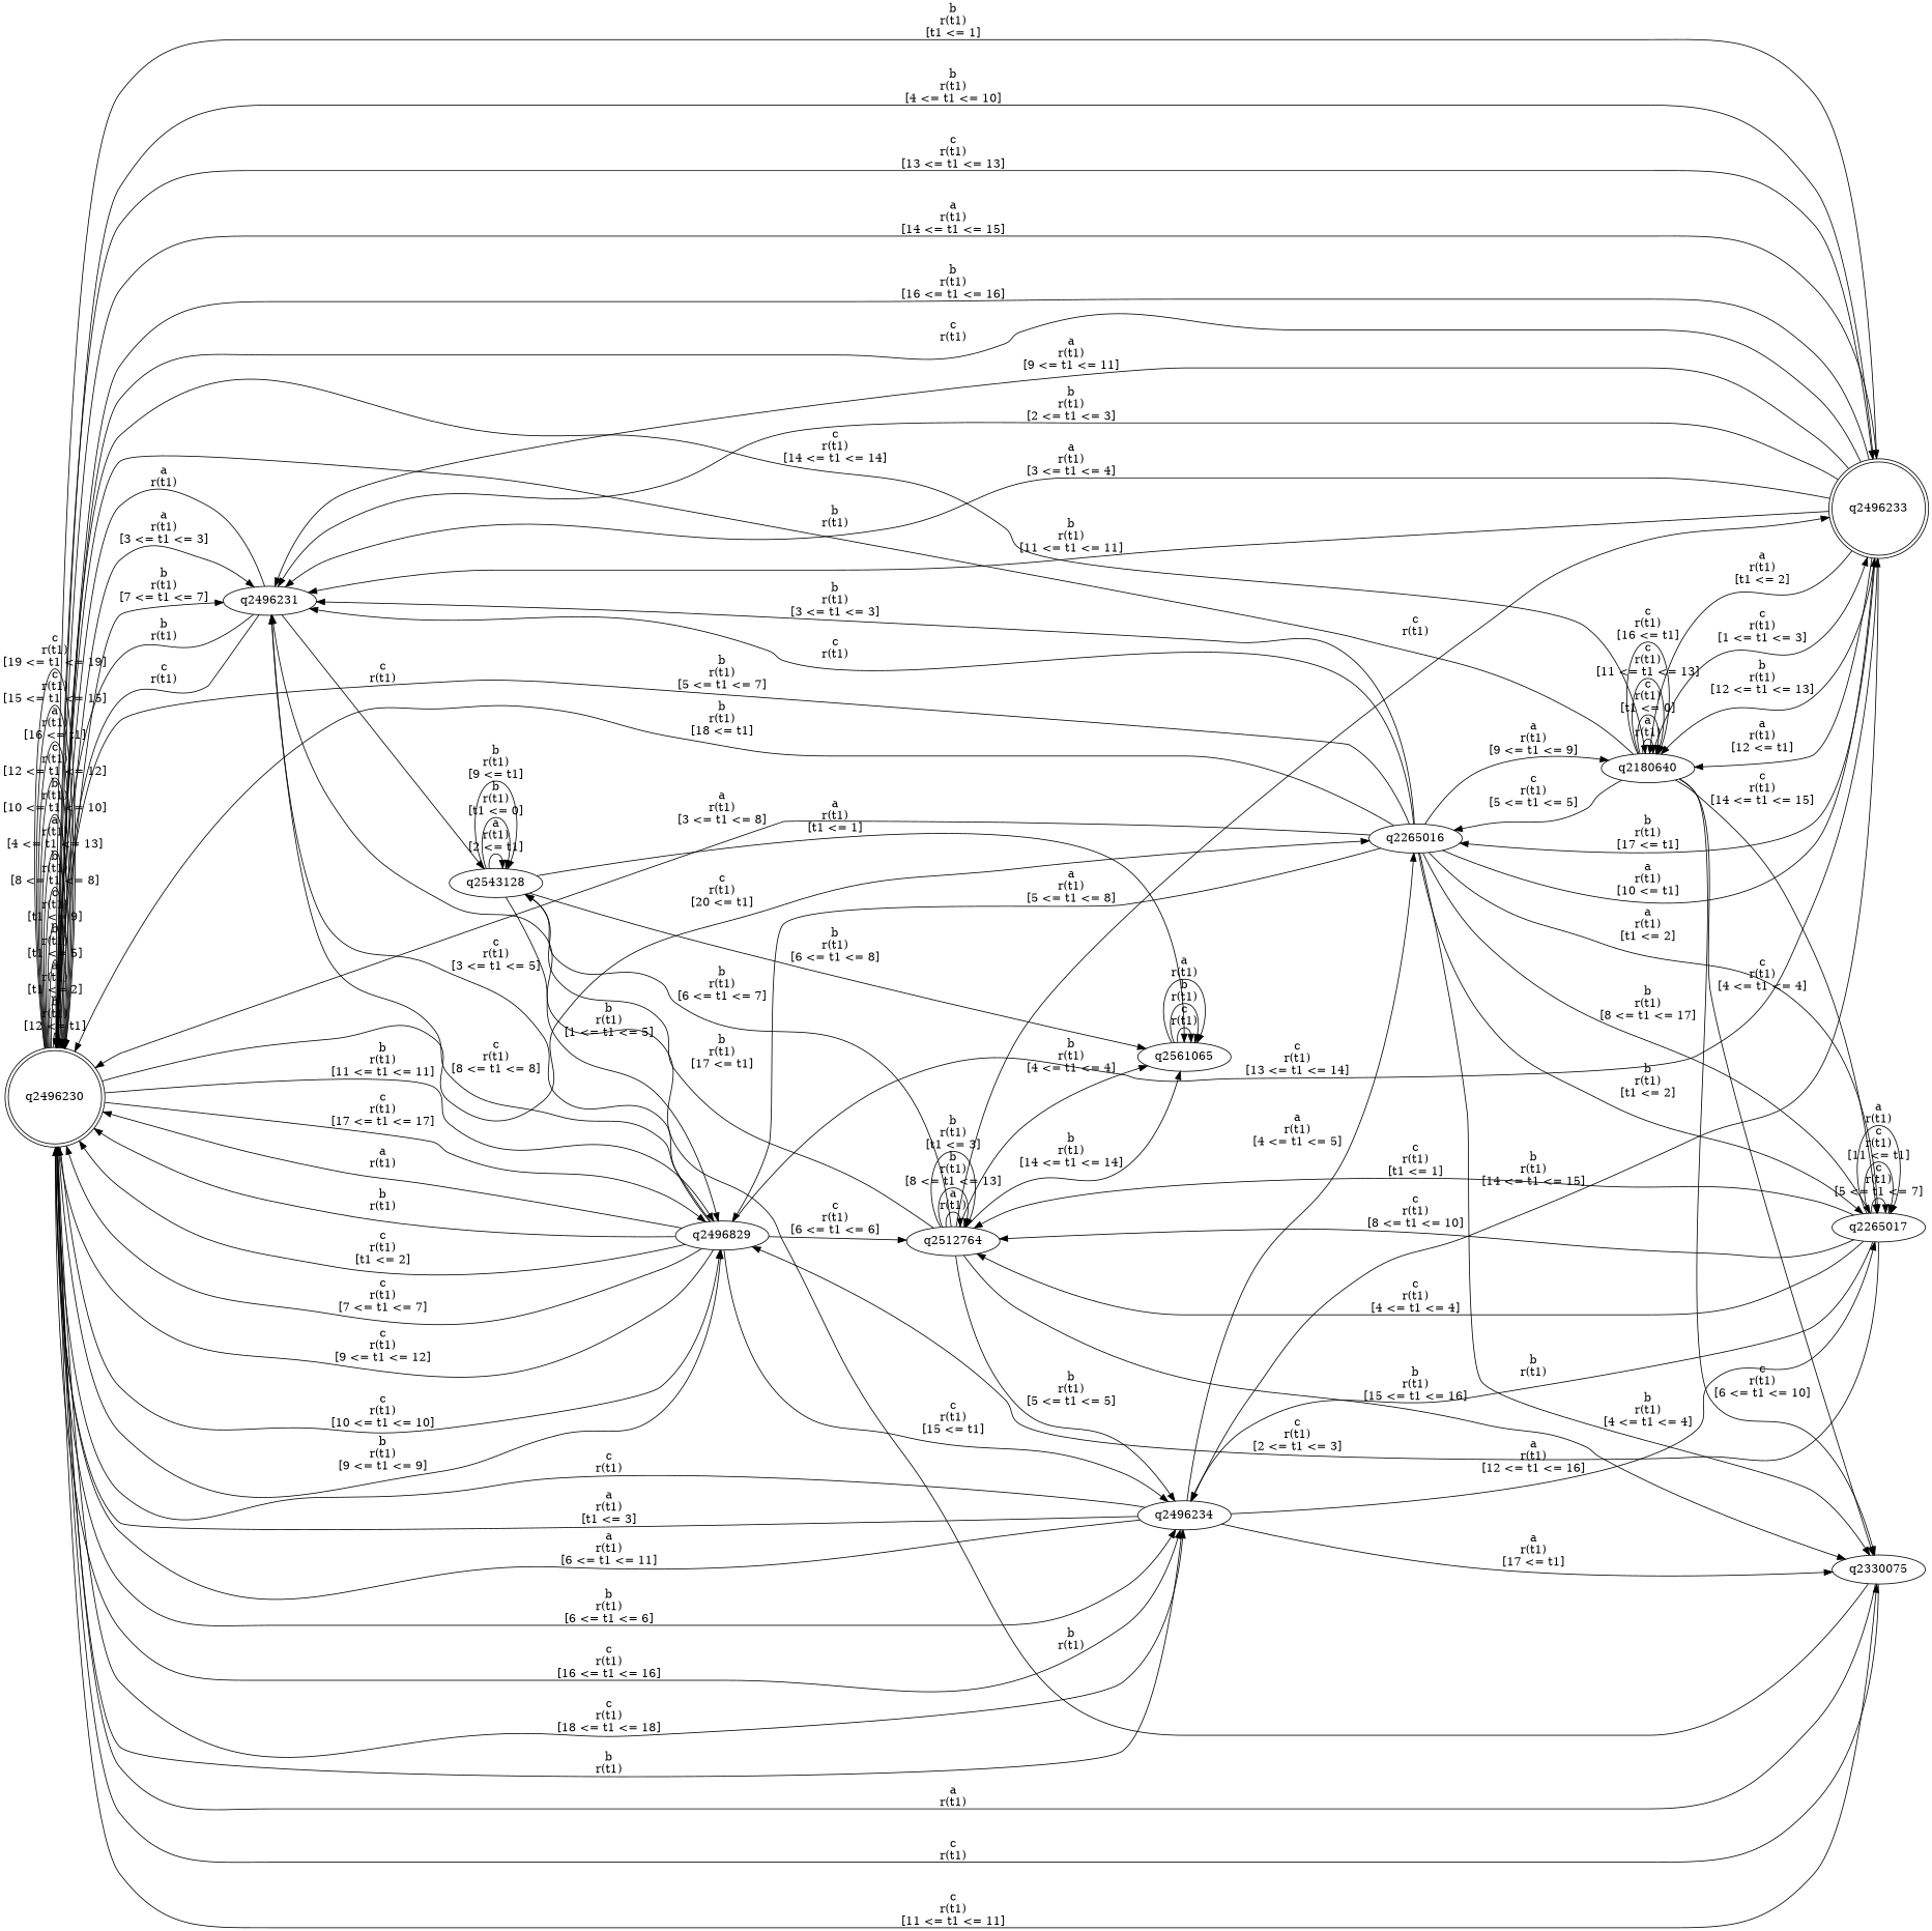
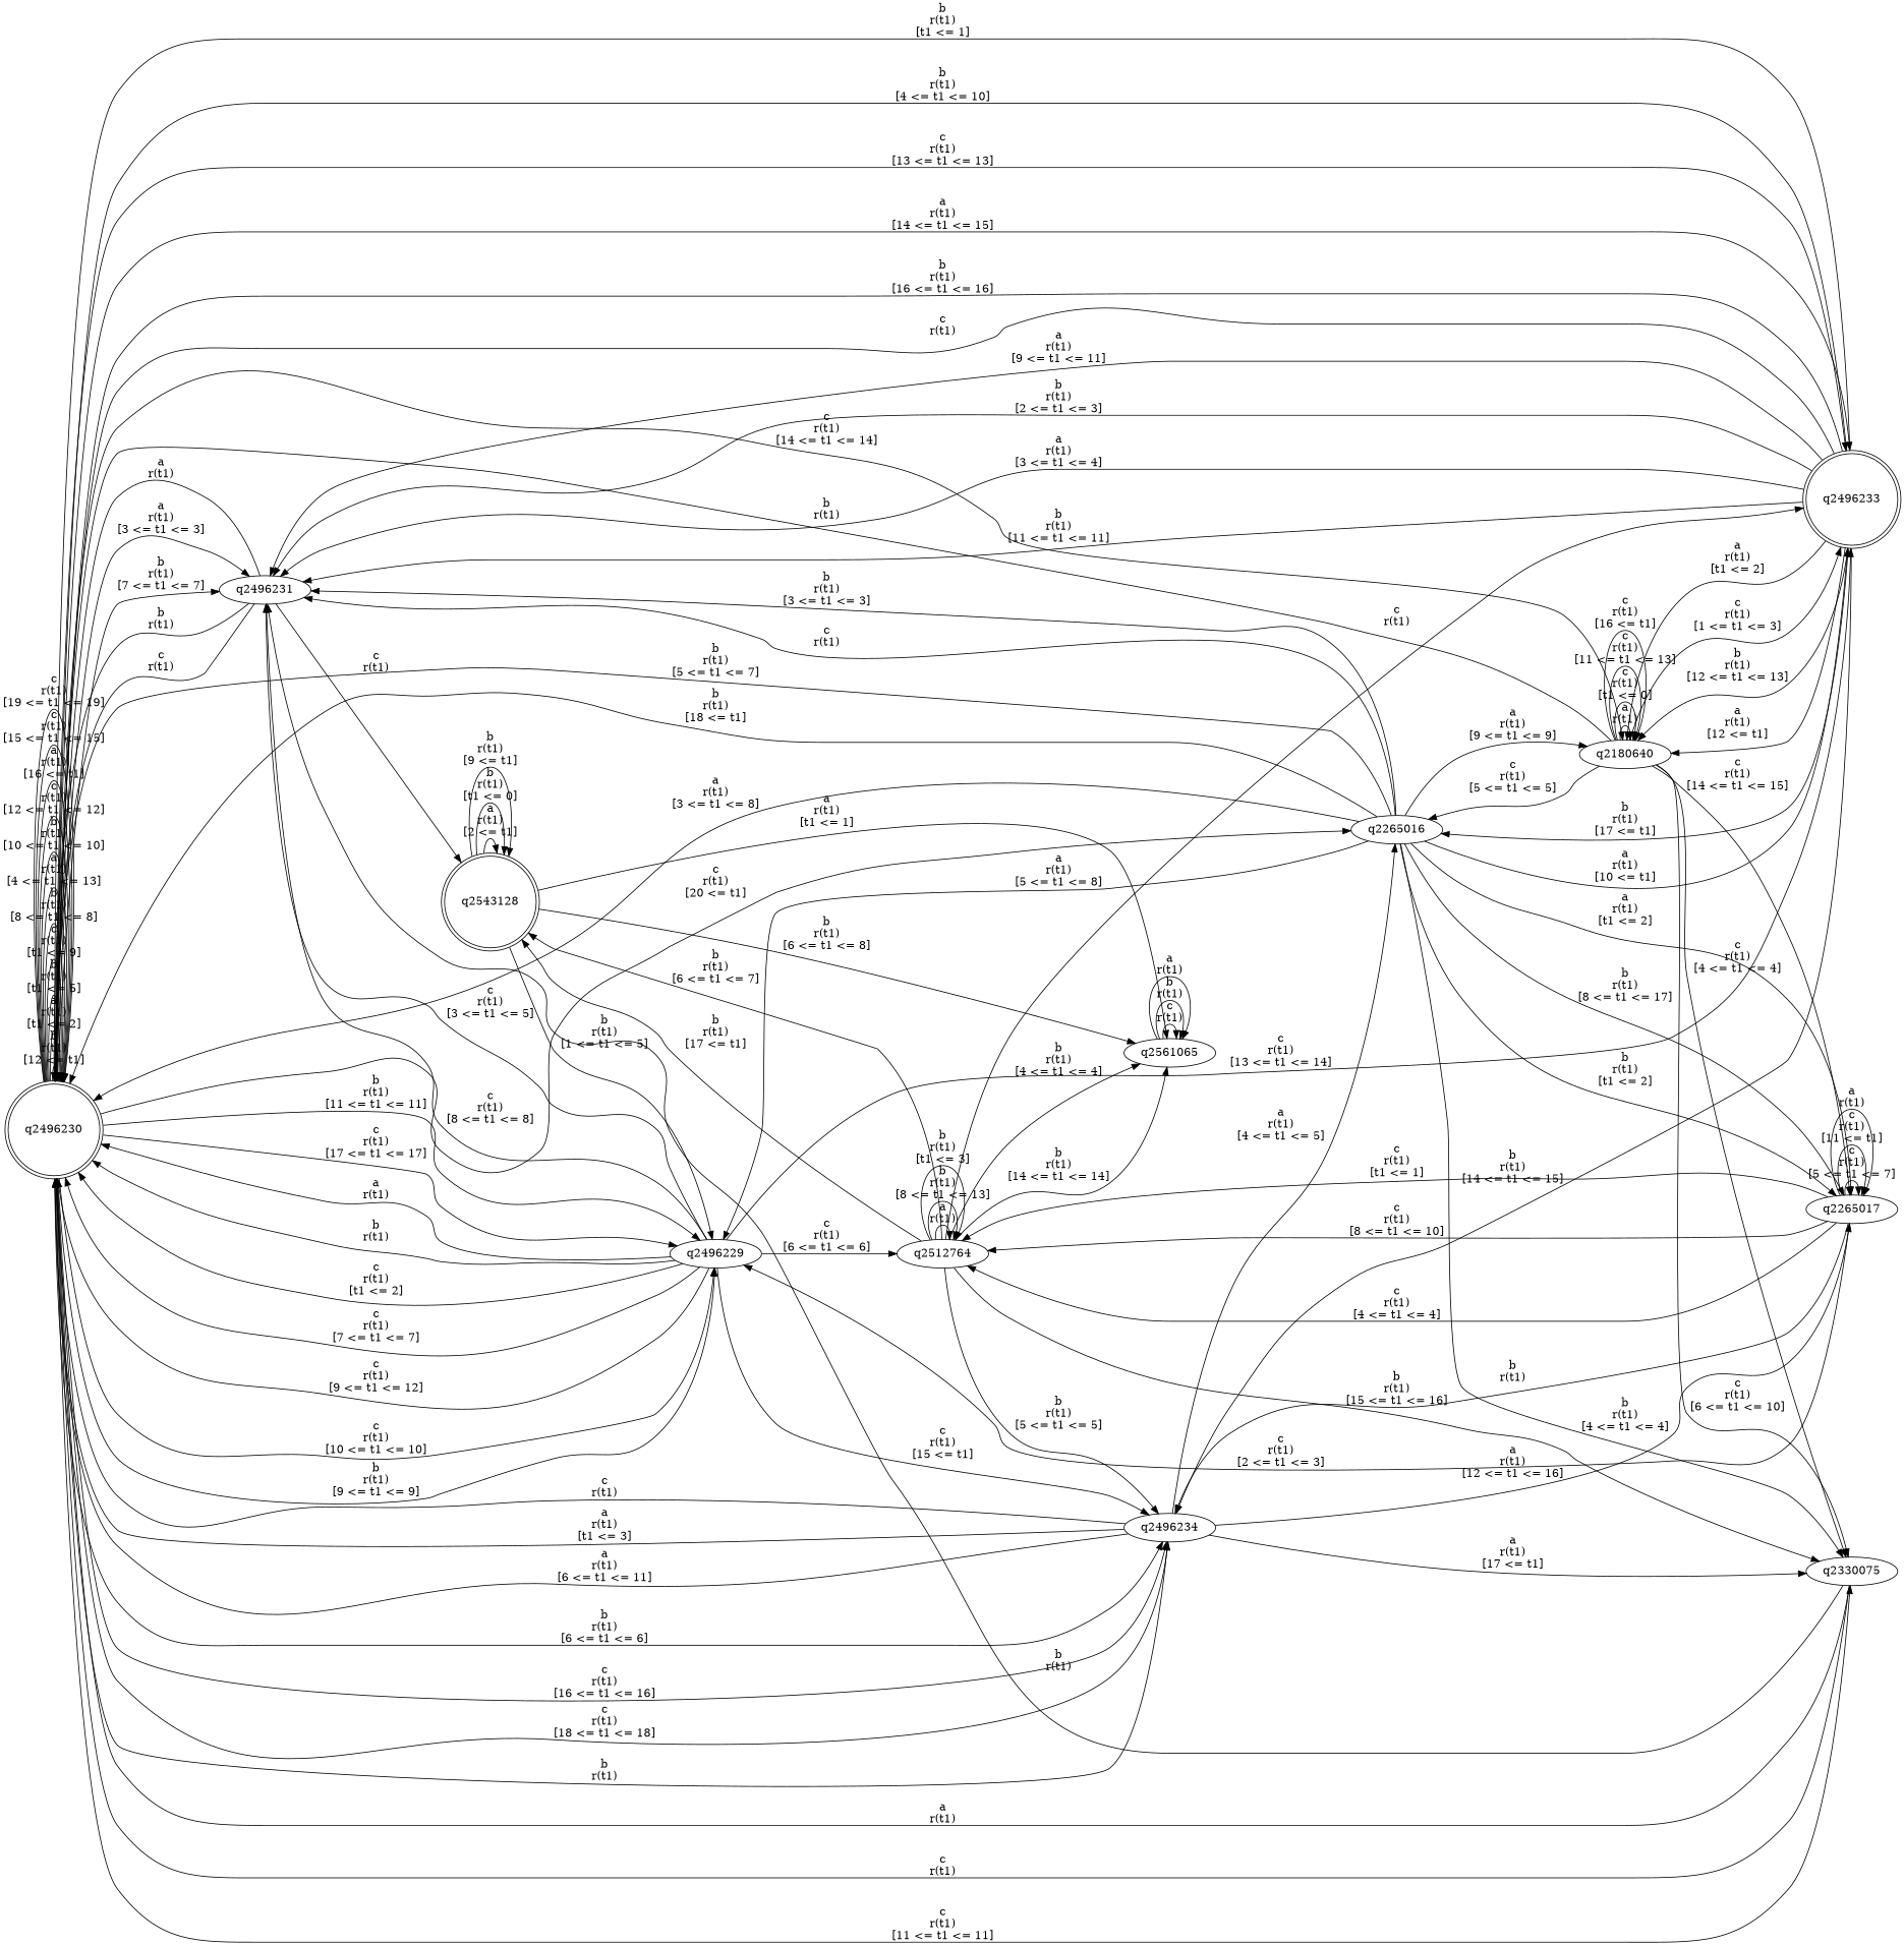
  digraph {
    rankdir=LR
    n1 [label=q2496230 shape=doublecircle]
    n2 [label=q2496231]
    n3 [label=q2496234]
    n4 [label=q2265016]
-   n5 [label=q2496829]
+   n5 [label=q2496229]
    n6 [label=q2496233 shape=doublecircle]
    n7 [label=q2180640]
    n8 [label=q2330075]
-   n9 [label=q2543128]
+   n9 [label=q2543128 shape=doublecircle]
    n10 [label=q2265017]
    n11 [label=q2512764]
    n12 [label=q2561065]
    n1 -> n1 [label="b\nr(t1)\n[12 <= t1]"]
    n1 -> n1 [label="a\nr(t1)\n[t1 <= 2]"]
    n1 -> n1 [label="b\nr(t1)\n[t1 <= 5]"]
    n1 -> n1 [label="c\nr(t1)\n[t1 <= 9]"]
    n1 -> n1 [label="b\nr(t1)\n[8 <= t1 <= 8]"]
    n1 -> n1 [label="a\nr(t1)\n[4 <= t1 <= 13]"]
    n1 -> n1 [label="b\nr(t1)\n[10 <= t1 <= 10]"]
    n1 -> n1 [label="c\nr(t1)\n[12 <= t1 <= 12]"]
    n1 -> n1 [label="a\nr(t1)\n[16 <= t1]"]
    n1 -> n1 [label="c\nr(t1)\n[15 <= t1 <= 15]"]
    n1 -> n1 [label="c\nr(t1)\n[19 <= t1 <= 19]"]
    n1 -> n2 [label="a\nr(t1)\n[3 <= t1 <= 3]"]
    n1 -> n2 [label="b\nr(t1)\n[7 <= t1 <= 7]"]
    n1 -> n3 [label="b\nr(t1)\n[6 <= t1 <= 6]"]
    n1 -> n3 [label="c\nr(t1)\n[16 <= t1 <= 16]"]
    n1 -> n3 [label="c\nr(t1)\n[18 <= t1 <= 18]"]
    n1 -> n4 [label="c\nr(t1)\n[20 <= t1]"]
    n1 -> n5 [label="c\nr(t1)\n[10 <= t1 <= 10]"]
    n1 -> n5 [label="b\nr(t1)\n[9 <= t1 <= 9]"]
    n1 -> n5 [label="b\nr(t1)\n[11 <= t1 <= 11]"]
    n1 -> n5 [label="c\nr(t1)\n[17 <= t1 <= 17]"]
    n1 -> n6 [label="c\nr(t1)\n[13 <= t1 <= 13]"]
    n1 -> n6 [label="a\nr(t1)\n[14 <= t1 <= 15]"]
    n1 -> n7 [label="c\nr(t1)\n[14 <= t1 <= 14]"]
    n1 -> n8 [label="c\nr(t1)\n[11 <= t1 <= 11]"]
    n2 -> n1 [label="b\nr(t1)\n"]
    n2 -> n1 [label="c\nr(t1)\n"]
    n2 -> n1 [label="a\nr(t1)\n"]
    n2 -> n9 [label="c\nr(t1)\n"]
    n3 -> n1 [label="b\nr(t1)\n"]
    n3 -> n1 [label="c\nr(t1)\n"]
    n3 -> n1 [label="a\nr(t1)\n[t1 <= 3]"]
    n3 -> n1 [label="a\nr(t1)\n[6 <= t1 <= 11]"]
    n3 -> n4 [label="a\nr(t1)\n[4 <= t1 <= 5]"]
    n3 -> n8 [label="a\nr(t1)\n[17 <= t1]"]
    n3 -> n10 [label="a\nr(t1)\n[12 <= t1 <= 16]"]
    n4 -> n1 [label="a\nr(t1)\n[3 <= t1 <= 8]"]
    n4 -> n1 [label="b\nr(t1)\n[5 <= t1 <= 7]"]
    n4 -> n1 [label="b\nr(t1)\n[18 <= t1]"]
    n4 -> n2 [label="c\nr(t1)\n"]
    n4 -> n2 [label="b\nr(t1)\n[3 <= t1 <= 3]"]
    n4 -> n5 [label="a\nr(t1)\n[5 <= t1 <= 8]"]
    n4 -> n6 [label="a\nr(t1)\n[10 <= t1]"]
    n4 -> n7 [label="a\nr(t1)\n[9 <= t1 <= 9]"]
    n4 -> n8 [label="b\nr(t1)\n[4 <= t1 <= 4]"]
    n4 -> n10 [label="a\nr(t1)\n[t1 <= 2]"]
    n4 -> n10 [label="b\nr(t1)\n[8 <= t1 <= 17]"]
    n4 -> n10 [label="b\nr(t1)\n[t1 <= 2]"]
    n5 -> n1 [label="a\nr(t1)\n"]
    n5 -> n1 [label="b\nr(t1)\n"]
    n5 -> n1 [label="c\nr(t1)\n[t1 <= 2]"]
    n5 -> n1 [label="c\nr(t1)\n[7 <= t1 <= 7]"]
    n5 -> n1 [label="c\nr(t1)\n[9 <= t1 <= 12]"]
    n5 -> n2 [label="c\nr(t1)\n[3 <= t1 <= 5]"]
    n5 -> n2 [label="c\nr(t1)\n[8 <= t1 <= 8]"]
    n5 -> n3 [label="c\nr(t1)\n[15 <= t1]"]
    n5 -> n6 [label="c\nr(t1)\n[13 <= t1 <= 14]"]
    n5 -> n11 [label="c\nr(t1)\n[6 <= t1 <= 6]"]
    n6 -> n1 [label="c\nr(t1)\n"]
    n6 -> n1 [label="b\nr(t1)\n[t1 <= 1]"]
    n6 -> n1 [label="b\nr(t1)\n[4 <= t1 <= 10]"]
    n6 -> n1 [label="b\nr(t1)\n[16 <= t1 <= 16]"]
    n6 -> n2 [label="b\nr(t1)\n[2 <= t1 <= 3]"]
    n6 -> n2 [label="a\nr(t1)\n[3 <= t1 <= 4]"]
    n6 -> n2 [label="b\nr(t1)\n[11 <= t1 <= 11]"]
    n6 -> n2 [label="a\nr(t1)\n[9 <= t1 <= 11]"]
    n6 -> n3 [label="b\nr(t1)\n[14 <= t1 <= 15]"]
    n6 -> n4 [label="b\nr(t1)\n[17 <= t1]"]
    n6 -> n7 [label="b\nr(t1)\n[12 <= t1 <= 13]"]
    n6 -> n7 [label="a\nr(t1)\n[12 <= t1]"]
    n6 -> n7 [label="a\nr(t1)\n[t1 <= 2]"]
    n7 -> n1 [label="b\nr(t1)\n"]
    n7 -> n4 [label="c\nr(t1)\n[5 <= t1 <= 5]"]
    n7 -> n6 [label="c\nr(t1)\n[1 <= t1 <= 3]"]
    n7 -> n7 [label="a\nr(t1)\n"]
    n7 -> n7 [label="c\nr(t1)\n[t1 <= 0]"]
    n7 -> n7 [label="c\nr(t1)\n[11 <= t1 <= 13]"]
    n7 -> n7 [label="c\nr(t1)\n[16 <= t1]"]
    n7 -> n8 [label="c\nr(t1)\n[4 <= t1 <= 4]"]
    n7 -> n8 [label="c\nr(t1)\n[6 <= t1 <= 10]"]
    n7 -> n10 [label="c\nr(t1)\n[14 <= t1 <= 15]"]
    n8 -> n1 [label="a\nr(t1)\n"]
    n8 -> n1 [label="c\nr(t1)\n"]
    n8 -> n2 [label="b\nr(t1)\n"]
    n9 -> n5 [label="b\nr(t1)\n[1 <= t1 <= 5]"]
    n9 -> n9 [label="a\nr(t1)\n[2 <= t1]"]
    n9 -> n9 [label="b\nr(t1)\n[t1 <= 0]"]
    n9 -> n9 [label="b\nr(t1)\n[9 <= t1]"]
    n9 -> n12 [label="a\nr(t1)\n[t1 <= 1]"]
    n9 -> n12 [label="b\nr(t1)\n[6 <= t1 <= 8]"]
    n10 -> n3 [label="b\nr(t1)\n"]
    n10 -> n5 [label="c\nr(t1)\n[2 <= t1 <= 3]"]
    n10 -> n10 [label="c\nr(t1)\n[5 <= t1 <= 7]"]
    n10 -> n10 [label="c\nr(t1)\n[11 <= t1]"]
    n10 -> n10 [label="a\nr(t1)\n"]
    n10 -> n11 [label="c\nr(t1)\n[4 <= t1 <= 4]"]
    n10 -> n11 [label="c\nr(t1)\n[t1 <= 1]"]
    n10 -> n11 [label="c\nr(t1)\n[8 <= t1 <= 10]"]
    n11 -> n3 [label="b\nr(t1)\n[5 <= t1 <= 5]"]
    n11 -> n6 [label="c\nr(t1)\n"]
    n11 -> n8 [label="b\nr(t1)\n[15 <= t1 <= 16]"]
    n11 -> n9 [label="b\nr(t1)\n[6 <= t1 <= 7]"]
    n11 -> n9 [label="b\nr(t1)\n[17 <= t1]"]
    n11 -> n11 [label="a\nr(t1)\n"]
    n11 -> n11 [label="b\nr(t1)\n[8 <= t1 <= 13]"]
    n11 -> n11 [label="b\nr(t1)\n[t1 <= 3]"]
    n11 -> n12 [label="b\nr(t1)\n[4 <= t1 <= 4]"]
    n11 -> n12 [label="b\nr(t1)\n[14 <= t1 <= 14]"]
    n12 -> n12 [label="c\nr(t1)\n"]
    n12 -> n12 [label="b\nr(t1)\n"]
    n12 -> n12 [label="a\nr(t1)\n"]
  }
